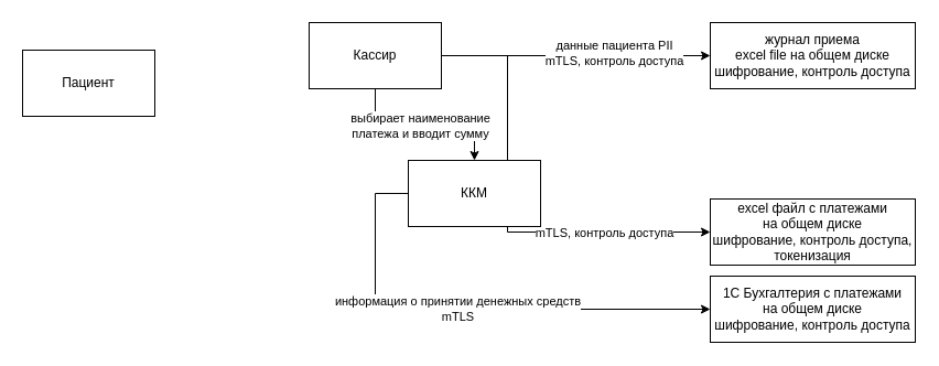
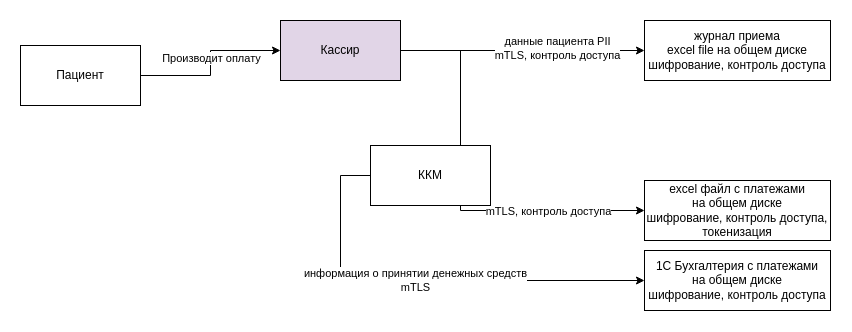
  <mxCell id="0" />
  <mxCell id="1" parent="0" />
+ <mxCell id="2" style="edgeStyle=orthogonalEdgeStyle;rounded=0;orthogonalLoop=1;jettySize=auto;html=1;entryX=0;entryY=0.5;entryDx=0;entryDy=0;" parent="1" source="4" target="11" edge="1"><mxGeometry relative="1" as="geometry" /></mxCell>
+ <mxCell id="3" value="Производит оплату" style="edgeLabel;html=1;align=center;verticalAlign=middle;resizable=0;points=[];" parent="2" vertex="1" connectable="0"><mxGeometry x="0.07" relative="1" as="geometry"><mxPoint as="offset" /></mxGeometry></mxCell>
  <mxCell id="4" value="Пациент" style="rounded=0;whiteSpace=wrap;html=1;" parent="1" vertex="1"><mxGeometry x="20" y="45" width="120" height="60" as="geometry" /></mxCell>
  <mxCell id="5" style="edgeStyle=orthogonalEdgeStyle;rounded=0;orthogonalLoop=1;jettySize=auto;html=1;entryX=0;entryY=0.5;entryDx=0;entryDy=0;" parent="1" target="12" edge="1"><mxGeometry relative="1" as="geometry"><mxPoint x="410" y="50" as="sourcePoint" /><Array as="points"><mxPoint x="644" y="50" /></Array></mxGeometry></mxCell>
  <mxCell id="6" value="данные пациента PII&lt;div&gt;mTLS, контроль доступа&lt;/div&gt;" style="edgeLabel;html=1;align=center;verticalAlign=middle;resizable=0;points=[];" parent="5" vertex="1" connectable="0"><mxGeometry x="0.251" y="3" relative="1" as="geometry"><mxPoint as="offset" /></mxGeometry></mxCell>
- <mxCell id="7" style="edgeStyle=orthogonalEdgeStyle;rounded=0;orthogonalLoop=1;jettySize=auto;html=1;entryX=0.5;entryY=0;entryDx=0;entryDy=0;" parent="1" source="11" target="17" edge="1"><mxGeometry relative="1" as="geometry" /></mxCell>
- <mxCell id="8" value="выбирает наименование&lt;div&gt;платежа и вводит сумму&lt;/div&gt;" style="edgeLabel;html=1;align=center;verticalAlign=middle;resizable=0;points=[];" parent="7" vertex="1" connectable="0"><mxGeometry x="-0.056" y="-1" relative="1" as="geometry"><mxPoint as="offset" /></mxGeometry></mxCell>
  <mxCell id="9" style="edgeStyle=orthogonalEdgeStyle;rounded=0;orthogonalLoop=1;jettySize=auto;html=1;entryX=0;entryY=0.5;entryDx=0;entryDy=0;" parent="1" source="11" target="13" edge="1"><mxGeometry relative="1" as="geometry"><Array as="points"><mxPoint x="460" y="50" /><mxPoint x="460" y="210" /></Array></mxGeometry></mxCell>
  <mxCell id="10" value="mTLS, контроль доступа" style="edgeLabel;html=1;align=center;verticalAlign=middle;resizable=0;points=[];" vertex="1" connectable="0" parent="9"><mxGeometry x="0.519" relative="1" as="geometry"><mxPoint as="offset" /></mxGeometry></mxCell>
- <mxCell id="11" value="Кассир" style="rounded=0;whiteSpace=wrap;html=1;" parent="1" vertex="1"><mxGeometry x="280" y="20" width="120" height="60" as="geometry" /></mxCell>
+ <mxCell id="11" value="Кассир" style="rounded=0;whiteSpace=wrap;html=1;fillColor=#e1d5e7;" parent="1" vertex="1"><mxGeometry x="280" y="20" width="120" height="60" as="geometry" /></mxCell>
  <mxCell id="12" value="&lt;div&gt;журнал приема&lt;/div&gt;excel file на общем диске&lt;div&gt;шифрование, контроль доступа&lt;/div&gt;" style="rounded=0;whiteSpace=wrap;html=1;" parent="1" vertex="1"><mxGeometry x="644" y="20" width="186" height="60" as="geometry" /></mxCell>
  <mxCell id="13" value="&lt;div&gt;&lt;span style=&quot;background-color: transparent; color: light-dark(rgb(0, 0, 0), rgb(255, 255, 255));&quot;&gt;excel файл с платежами&lt;/span&gt;&lt;/div&gt;&lt;div&gt;&lt;span style=&quot;background-color: transparent; color: light-dark(rgb(0, 0, 0), rgb(255, 255, 255));&quot;&gt;на общем диске&lt;/span&gt;&lt;/div&gt;&lt;div&gt;шифрование, контроль доступа, токенизация&lt;/div&gt;" style="rounded=0;whiteSpace=wrap;html=1;" parent="1" vertex="1"><mxGeometry x="644" y="180" width="186" height="60" as="geometry" /></mxCell>
  <mxCell id="14" value="&lt;div&gt;&lt;span style=&quot;background-color: transparent; color: light-dark(rgb(0, 0, 0), rgb(255, 255, 255));&quot;&gt;1С Бухгалтерия с платежами&lt;/span&gt;&lt;/div&gt;&lt;div&gt;&lt;span style=&quot;background-color: transparent; color: light-dark(rgb(0, 0, 0), rgb(255, 255, 255));&quot;&gt;на общем диске&lt;/span&gt;&lt;/div&gt;&lt;div&gt;&lt;span style=&quot;background-color: transparent; color: light-dark(rgb(0, 0, 0), rgb(255, 255, 255));&quot;&gt;шифрование, контроль доступа&lt;/span&gt;&lt;/div&gt;" style="rounded=0;whiteSpace=wrap;html=1;" parent="1" vertex="1"><mxGeometry x="644" y="250" width="186" height="60" as="geometry" /></mxCell>
  <mxCell id="15" style="edgeStyle=orthogonalEdgeStyle;rounded=0;orthogonalLoop=1;jettySize=auto;html=1;entryX=0;entryY=0.5;entryDx=0;entryDy=0;" parent="1" source="17" target="14" edge="1"><mxGeometry relative="1" as="geometry"><Array as="points"><mxPoint x="340" y="280" /></Array></mxGeometry></mxCell>
  <mxCell id="16" value="информация о принятии денежных средств&lt;div&gt;mTLS&lt;/div&gt;" style="edgeLabel;html=1;align=center;verticalAlign=middle;resizable=0;points=[];" parent="15" vertex="1" connectable="0"><mxGeometry x="-0.05" y="1" relative="1" as="geometry"><mxPoint as="offset" /></mxGeometry></mxCell>
  <mxCell id="17" value="ККМ" style="rounded=0;whiteSpace=wrap;html=1;" parent="1" vertex="1"><mxGeometry x="370" y="145" width="120" height="60" as="geometry" /></mxCell>
